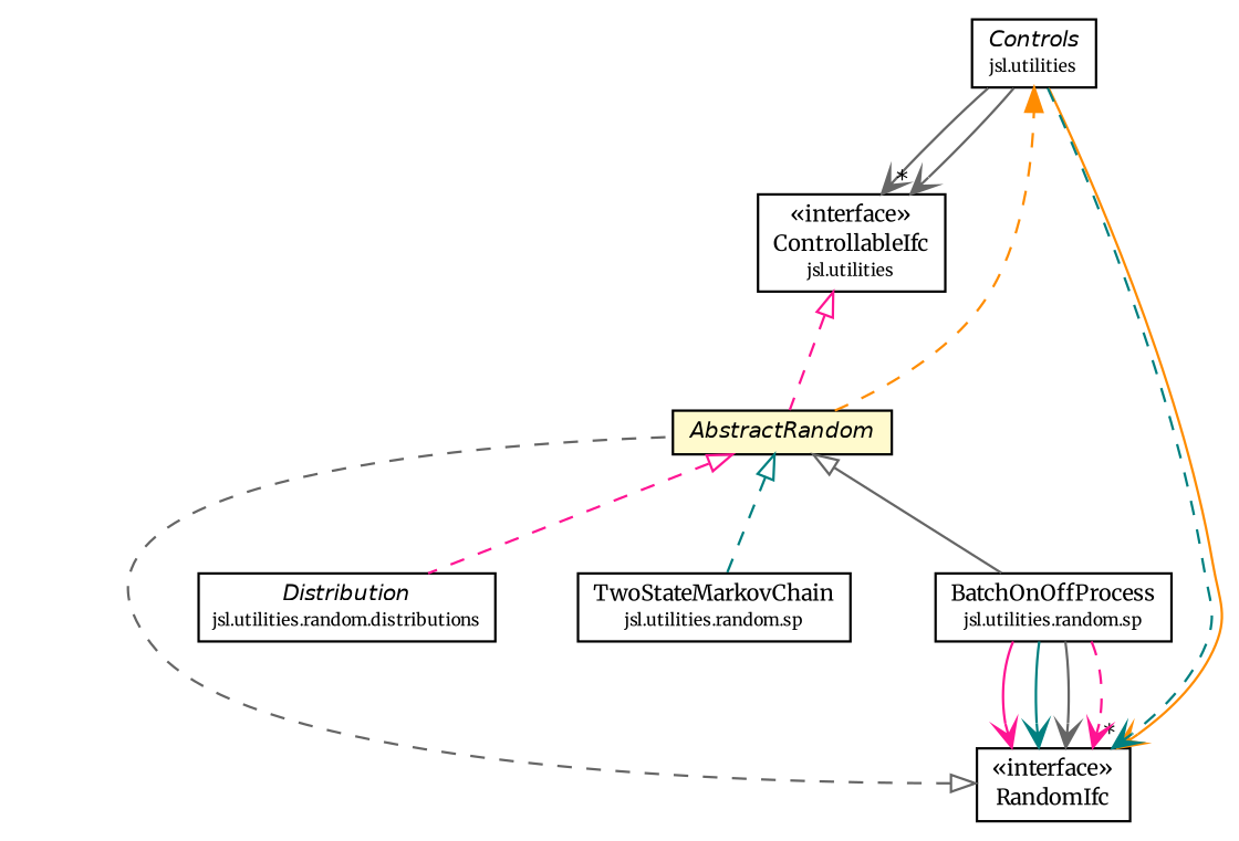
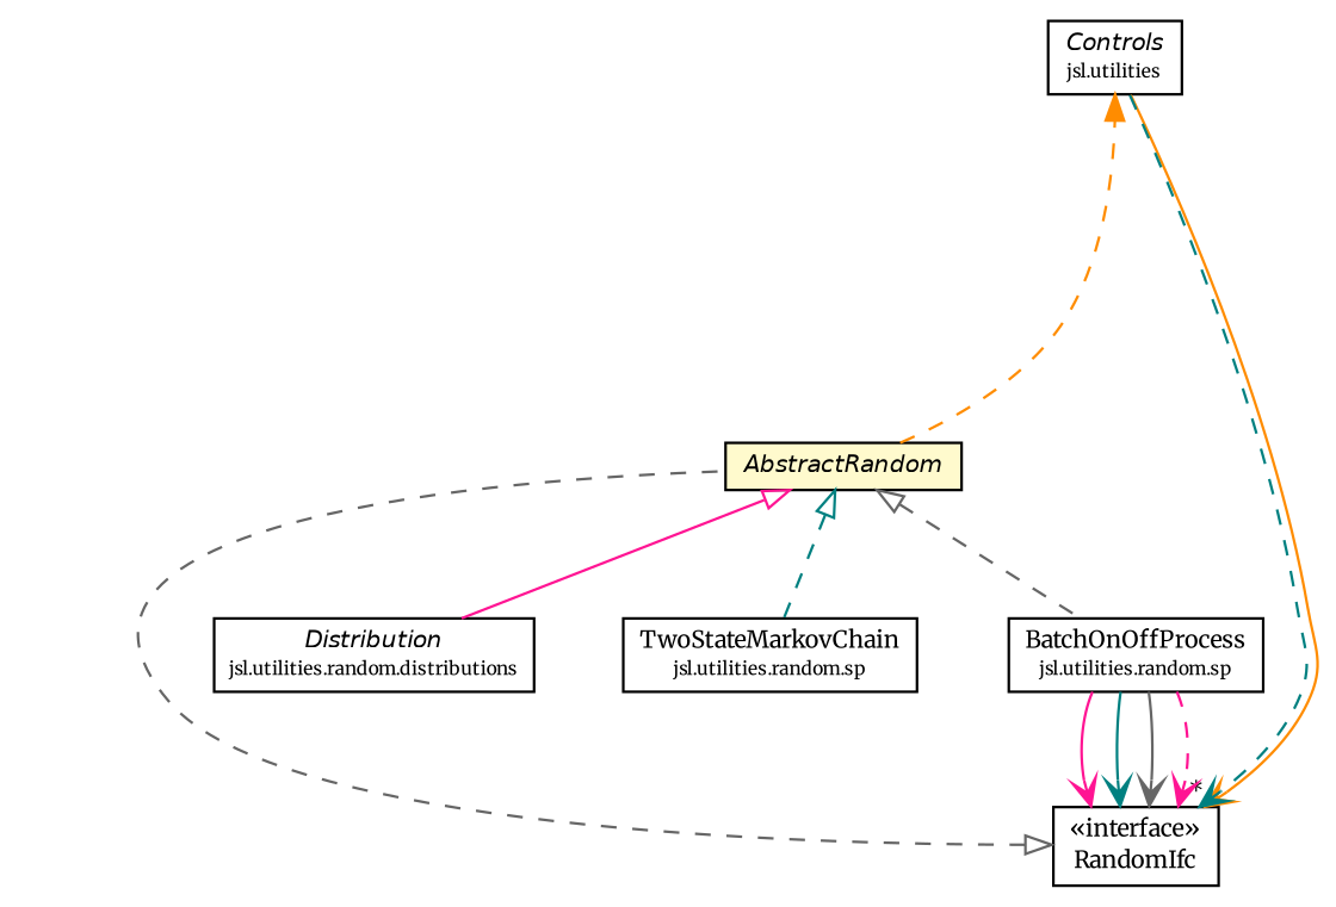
  digraph {
    fontname=Merriweather
    nodesep=0.25
    ranksep=0.5
    node [fontcolor=black fontname=Merriweather fontsize=9.0 shape=plaintext]
    edge [arrowhead=open color=gray40 fontcolor=black fontname=Merriweather fontsize=10.0 headport=p labelfontname=Helvetica labelfontsize=10 tailport=p]
    n1 [label=<<table title="jsl.utilities.Controls" border="0" cellborder="1" cellspacing="0" cellpadding="2" port="p" href="../Controls.html"> 		<tr><td><table border="0" cellspacing="0" cellpadding="1"> <tr><td align="center" balign="center"><font face="Helvetica-Oblique"> Controls </font></td></tr> <tr><td align="center" balign="center"><font point-size="7.0"> jsl.utilities </font></td></tr> 		</table></td></tr> 		</table>>]
-   n2 [label=<<table title="jsl.utilities.ControllableIfc" border="0" cellborder="1" cellspacing="0" cellpadding="2" port="p" href="../ControllableIfc.html"> 		<tr><td><table border="0" cellspacing="0" cellpadding="1"> <tr><td align="center" balign="center"> &#171;interface&#187; </td></tr> <tr><td align="center" balign="center"> ControllableIfc </td></tr> <tr><td align="center" balign="center"><font point-size="7.0"> jsl.utilities </font></td></tr> 		</table></td></tr> 		</table>>]
    n3 [label=<<table title="jsl.utilities.random.RandomIfc" border="0" cellborder="1" cellspacing="0" cellpadding="2" port="p" href="./RandomIfc.html"> 		<tr><td><table border="0" cellspacing="0" cellpadding="1"> <tr><td align="center" balign="center"> &#171;interface&#187; </td></tr> <tr><td align="center" balign="center"> RandomIfc </td></tr> 		</table></td></tr> 		</table>>]
    n4 [label=<<table title="jsl.utilities.random.AbstractRandom" border="0" cellborder="1" cellspacing="0" cellpadding="2" port="p" bgcolor="lemonChiffon" href="./AbstractRandom.html"> 		<tr><td><table border="0" cellspacing="0" cellpadding="1"> <tr><td align="center" balign="center"><font face="Helvetica-Oblique"> AbstractRandom </font></td></tr> 		</table></td></tr> 		</table>>]
    n5 [label=<<table title="jsl.utilities.random.distributions.Distribution" border="0" cellborder="1" cellspacing="0" cellpadding="2" port="p" href="./distributions/Distribution.html"> 		<tr><td><table border="0" cellspacing="0" cellpadding="1"> <tr><td align="center" balign="center"><font face="Helvetica-Oblique"> Distribution </font></td></tr> <tr><td align="center" balign="center"><font point-size="7.0"> jsl.utilities.random.distributions </font></td></tr> 		</table></td></tr> 		</table>>]
    n6 [label=<<table title="jsl.utilities.random.sp.TwoStateMarkovChain" border="0" cellborder="1" cellspacing="0" cellpadding="2" port="p" href="./sp/TwoStateMarkovChain.html"> 		<tr><td><table border="0" cellspacing="0" cellpadding="1"> <tr><td align="center" balign="center"> TwoStateMarkovChain </td></tr> <tr><td align="center" balign="center"><font point-size="7.0"> jsl.utilities.random.sp </font></td></tr> 		</table></td></tr> 		</table>>]
    n7 [label=<<table title="jsl.utilities.random.sp.BatchOnOffProcess" border="0" cellborder="1" cellspacing="0" cellpadding="2" port="p" href="./sp/BatchOnOffProcess.html"> 		<tr><td><table border="0" cellspacing="0" cellpadding="1"> <tr><td align="center" balign="center"> BatchOnOffProcess </td></tr> <tr><td align="center" balign="center"><font point-size="7.0"> jsl.utilities.random.sp </font></td></tr> 		</table></td></tr> 		</table>>]
-   n1 -> n2
-   n1 -> n2 [headlabel="*"]
    n1 -> n3 [color=darkorange headlabel="*"]
    n1 -> n3 [color=teal style=dashed]
-   n2 -> n4 [arrowtail=empty color=deeppink dir=back fontsize=10 style=dashed arrowhead="" fontcolor=""]
    n3 -> n4 [arrowtail=empty dir=back fontsize=10 style=dashed arrowhead="" fontcolor=""]
    n4 -> n1 [arrowhead=normal color=darkorange style=dashed]
-   n4 -> n5 [arrowtail=empty color=deeppink dir=back fontsize=10 style=dashed arrowhead="" fontcolor=""]
+   n4 -> n5 [arrowtail=empty color=deeppink dir=back fontsize=10 arrowhead="" fontcolor=""]
    n4 -> n6 [arrowtail=empty color=teal dir=back fontsize=10 style=dashed arrowhead="" fontcolor=""]
-   n4 -> n7 [arrowtail=empty dir=back fontsize=10 arrowhead="" fontcolor=""]
+   n4 -> n7 [arrowtail=empty dir=back fontsize=10 style=dashed arrowhead="" fontcolor=""]
    n7 -> n3 [color=deeppink]
    n7 -> n3 [color=teal]
    n7 -> n3
    n7 -> n3 [color=deeppink style=dashed]
  }
